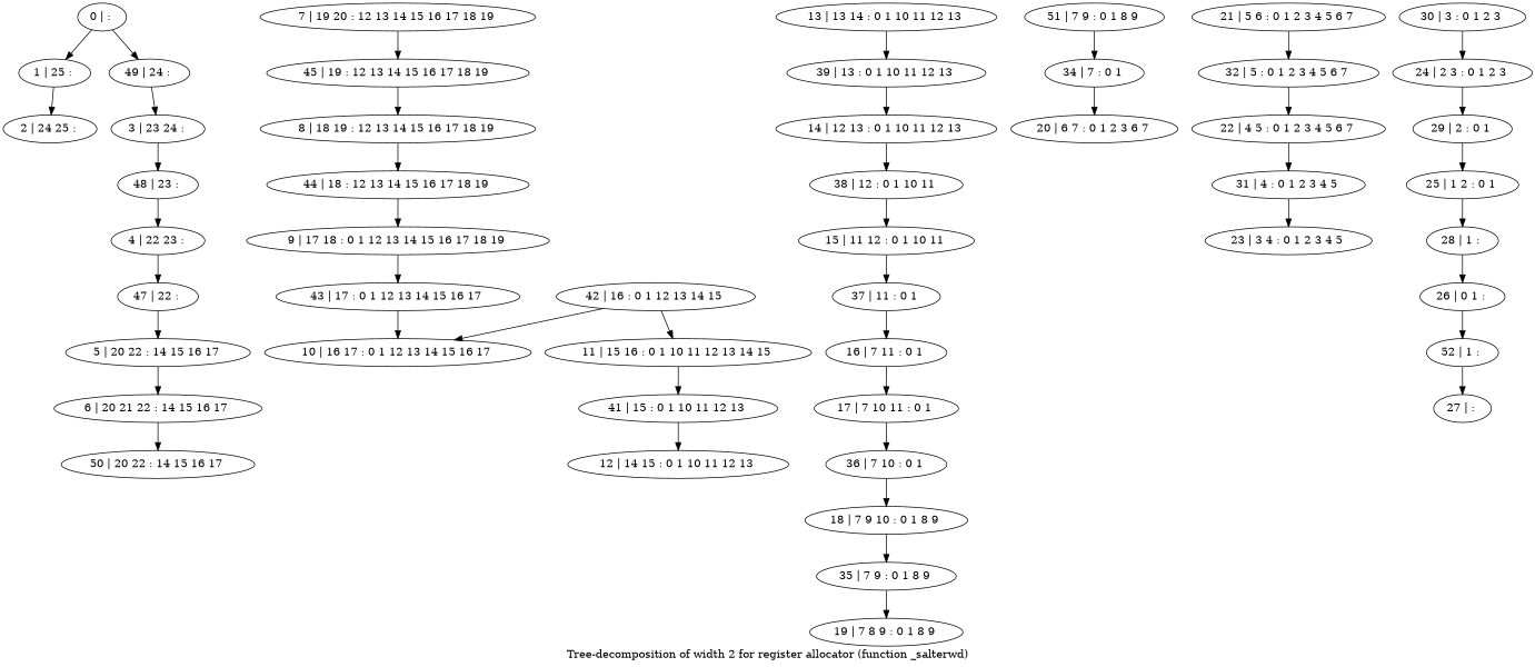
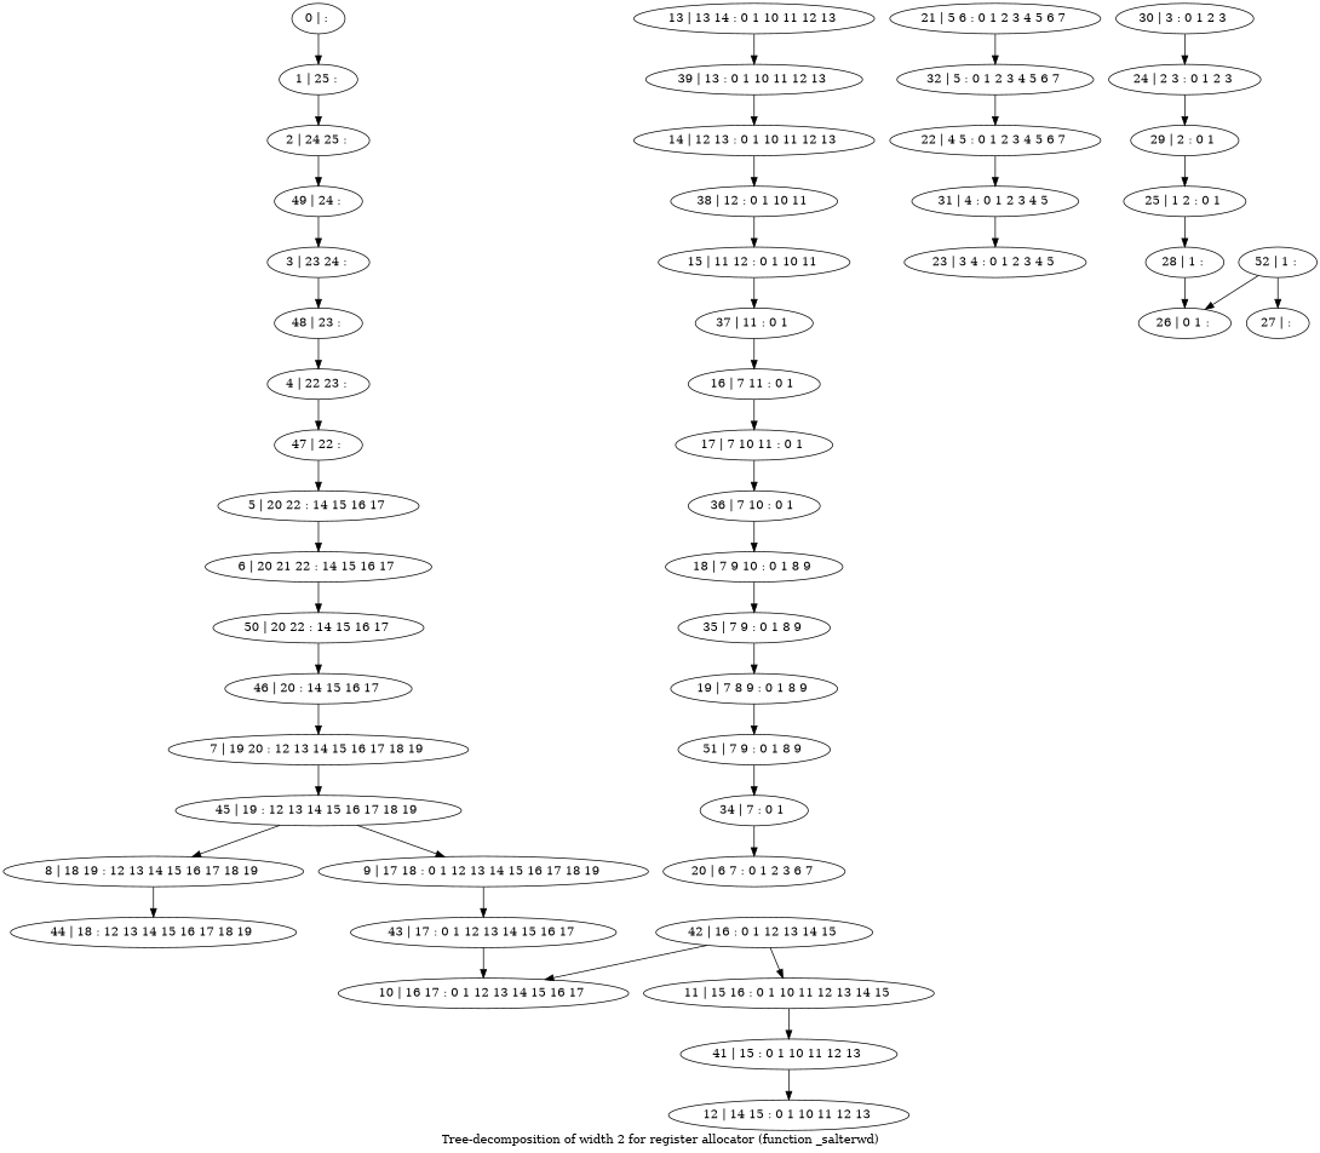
  digraph {
    label="Tree-decomposition of width 2 for register allocator (function _salterwd)"
    n1 [label="0 | : "]
    n2 [label="1 | 25 : "]
    n3 [label="2 | 24 25 : "]
    n4 [label="49 | 24 : "]
    n5 [label="3 | 23 24 : "]
    n6 [label="48 | 23 : "]
    n7 [label="4 | 22 23 : "]
    n8 [label="47 | 22 : "]
    n9 [label="5 | 20 22 : 14 15 16 17 "]
    n10 [label="6 | 20 21 22 : 14 15 16 17 "]
    n11 [label="50 | 20 22 : 14 15 16 17 "]
+   n12 [label="46 | 20 : 14 15 16 17 "]
    n13 [label="7 | 19 20 : 12 13 14 15 16 17 18 19 "]
    n14 [label="45 | 19 : 12 13 14 15 16 17 18 19 "]
    n15 [label="8 | 18 19 : 12 13 14 15 16 17 18 19 "]
    n16 [label="44 | 18 : 12 13 14 15 16 17 18 19 "]
    n17 [label="9 | 17 18 : 0 1 12 13 14 15 16 17 18 19 "]
    n18 [label="43 | 17 : 0 1 12 13 14 15 16 17 "]
    n19 [label="10 | 16 17 : 0 1 12 13 14 15 16 17 "]
    n20 [label="42 | 16 : 0 1 12 13 14 15 "]
    n21 [label="11 | 15 16 : 0 1 10 11 12 13 14 15 "]
    n22 [label="41 | 15 : 0 1 10 11 12 13 "]
    n23 [label="12 | 14 15 : 0 1 10 11 12 13 "]
    n24 [label="13 | 13 14 : 0 1 10 11 12 13 "]
    n25 [label="39 | 13 : 0 1 10 11 12 13 "]
    n26 [label="14 | 12 13 : 0 1 10 11 12 13 "]
    n27 [label="38 | 12 : 0 1 10 11 "]
    n28 [label="15 | 11 12 : 0 1 10 11 "]
    n29 [label="37 | 11 : 0 1 "]
    n30 [label="16 | 7 11 : 0 1 "]
    n31 [label="17 | 7 10 11 : 0 1 "]
    n32 [label="36 | 7 10 : 0 1 "]
    n33 [label="18 | 7 9 10 : 0 1 8 9 "]
    n34 [label="35 | 7 9 : 0 1 8 9 "]
    n35 [label="19 | 7 8 9 : 0 1 8 9 "]
    n36 [label="51 | 7 9 : 0 1 8 9 "]
    n37 [label="34 | 7 : 0 1 "]
    n38 [label="20 | 6 7 : 0 1 2 3 6 7 "]
    n39 [label="21 | 5 6 : 0 1 2 3 4 5 6 7 "]
    n40 [label="32 | 5 : 0 1 2 3 4 5 6 7 "]
    n41 [label="22 | 4 5 : 0 1 2 3 4 5 6 7 "]
    n42 [label="31 | 4 : 0 1 2 3 4 5 "]
    n43 [label="23 | 3 4 : 0 1 2 3 4 5 "]
    n44 [label="30 | 3 : 0 1 2 3 "]
    n45 [label="24 | 2 3 : 0 1 2 3 "]
    n46 [label="29 | 2 : 0 1 "]
    n47 [label="25 | 1 2 : 0 1 "]
    n48 [label="28 | 1 : "]
    n49 [label="26 | 0 1 : "]
    n50 [label="52 | 1 : "]
    n51 [label="27 | : "]
    n1 -> n2
    n2 -> n3
-   n1 -> n4
+   n3 -> n4
    n4 -> n5
    n5 -> n6
    n6 -> n7
    n7 -> n8
    n8 -> n9
    n9 -> n10
    n10 -> n11
+   n11 -> n12
+   n12 -> n13
    n13 -> n14
    n14 -> n15
    n15 -> n16
-   n16 -> n17
+   n14 -> n17
    n17 -> n18
    n18 -> n19
    n20 -> n19
    n20 -> n21
    n21 -> n22
    n22 -> n23
    n24 -> n25
    n25 -> n26
    n26 -> n27
    n27 -> n28
    n28 -> n29
    n29 -> n30
    n30 -> n31
    n31 -> n32
    n32 -> n33
    n33 -> n34
    n34 -> n35
+   n35 -> n36
    n36 -> n37
    n37 -> n38
    n39 -> n40
    n40 -> n41
    n41 -> n42
    n42 -> n43
    n44 -> n45
    n45 -> n46
    n46 -> n47
    n47 -> n48
    n48 -> n49
-   n49 -> n50
+   n50 -> n49
    n50 -> n51
  }
